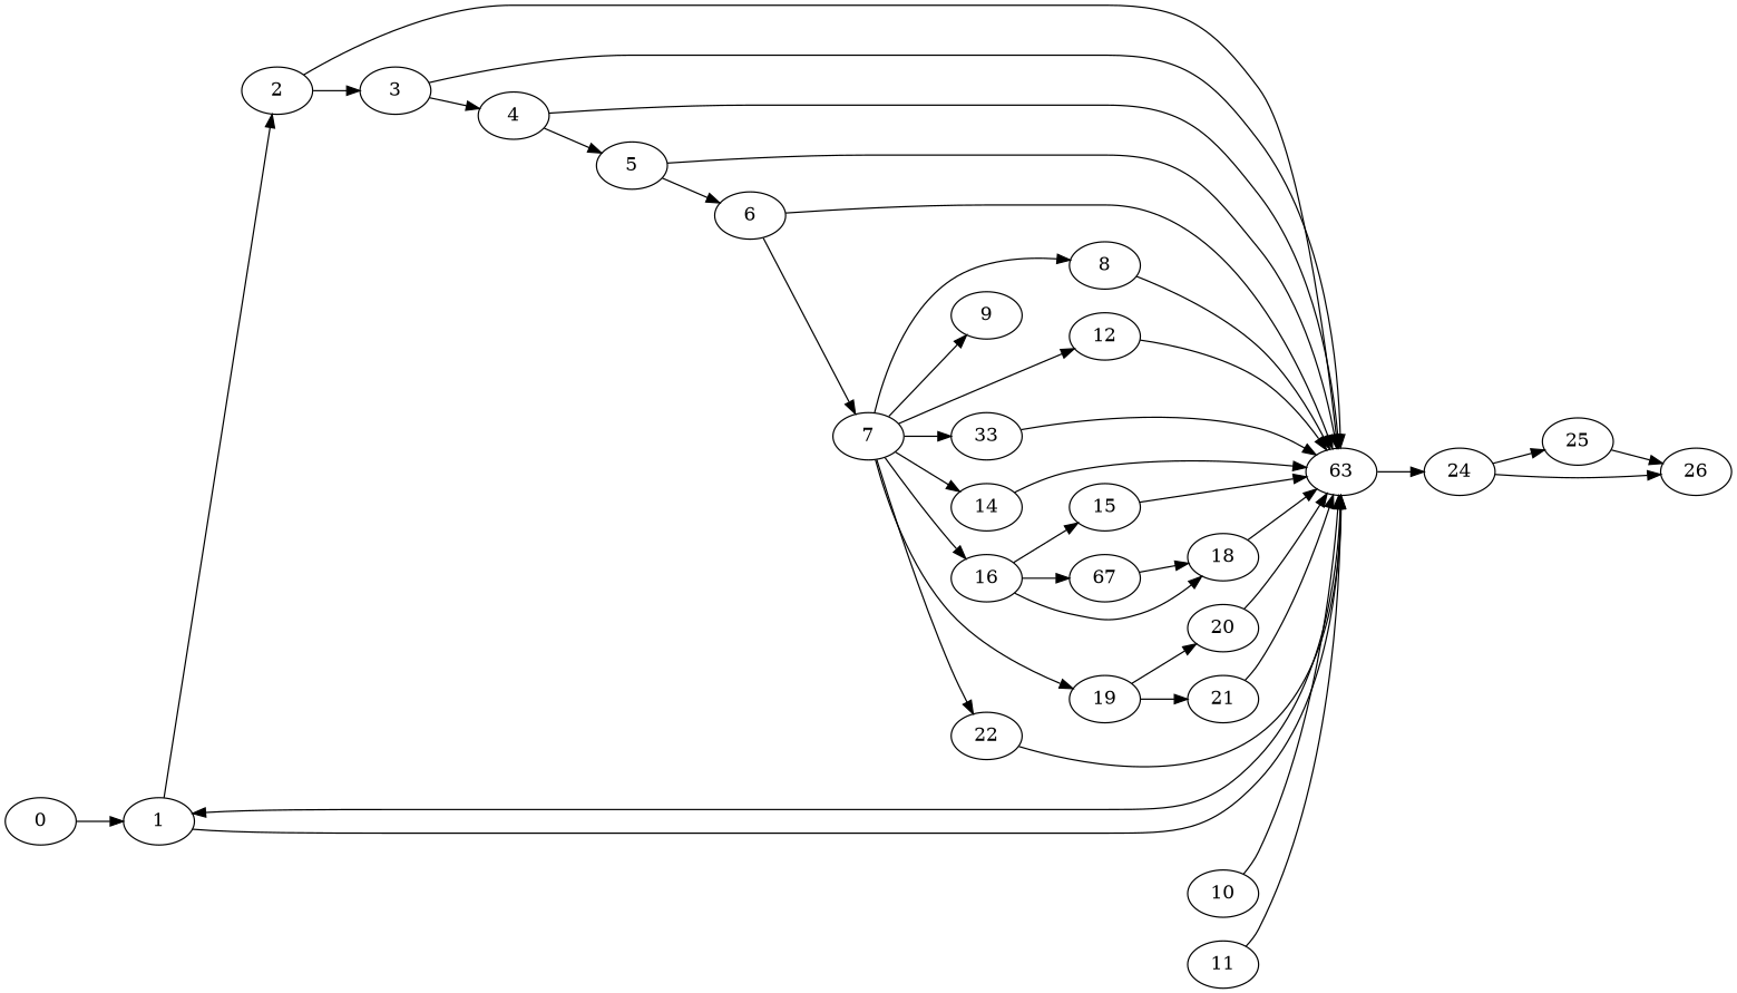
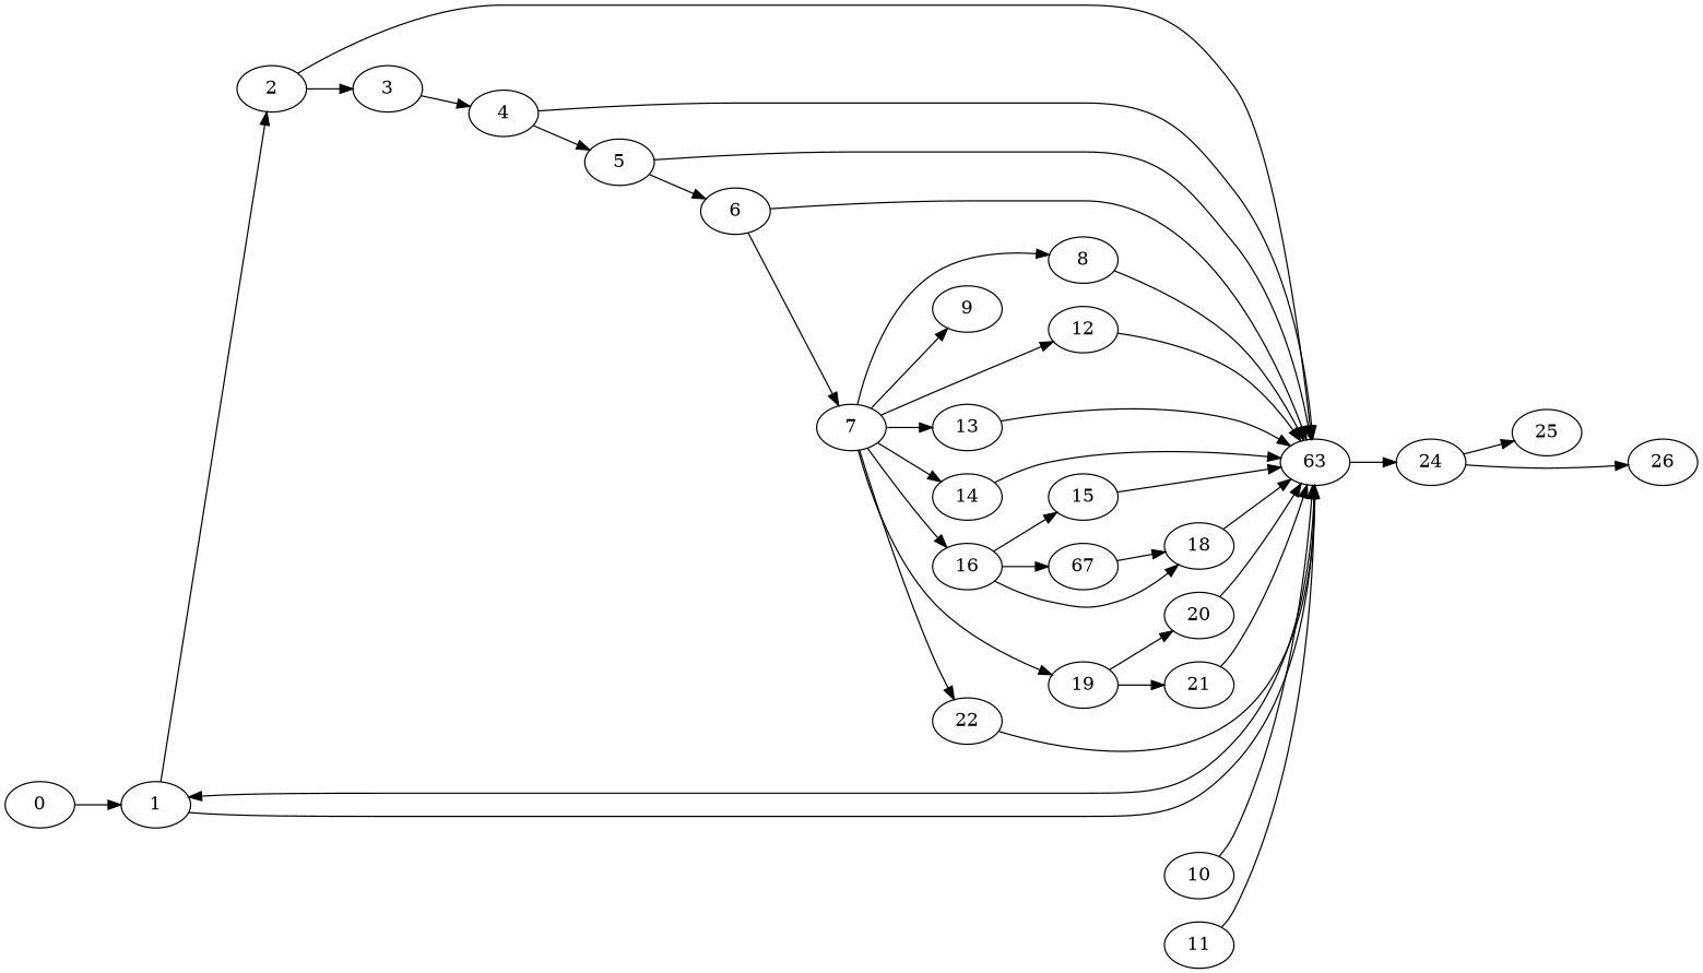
  digraph {
    rankdir=LR
    0
    1
    2
    n4 [label=63]
    3
    24
    4
    5
    6
    7
    8
    9
    12
-   13 [label=33]
+   13
    14
    16
    19
    22
    15
    n20 [label=67]
    18
    20
    21
    10
    11
    25
    26
    0 -> 1
    1 -> 2
    1 -> n4
    2 -> n4
    2 -> 3
    n4 -> 1
    n4 -> 24
-   3 -> n4
    3 -> 4
    24 -> 25
    24 -> 26
    4 -> n4
    4 -> 5
    5 -> n4
    5 -> 6
    6 -> n4
    6 -> 7
    7 -> 8
    7 -> 9
    7 -> 12
    7 -> 13
    7 -> 14
    7 -> 16
    7 -> 19
    7 -> 22
    8 -> n4
    12 -> n4
    13 -> n4
    14 -> n4
    16 -> 15
    16 -> n20
    16 -> 18
    19 -> 20
    19 -> 21
    22 -> n4
    15 -> n4
    n20 -> 18
    18 -> n4
    20 -> n4
    21 -> n4
    10 -> n4
    11 -> n4
-   25 -> 26
  }
